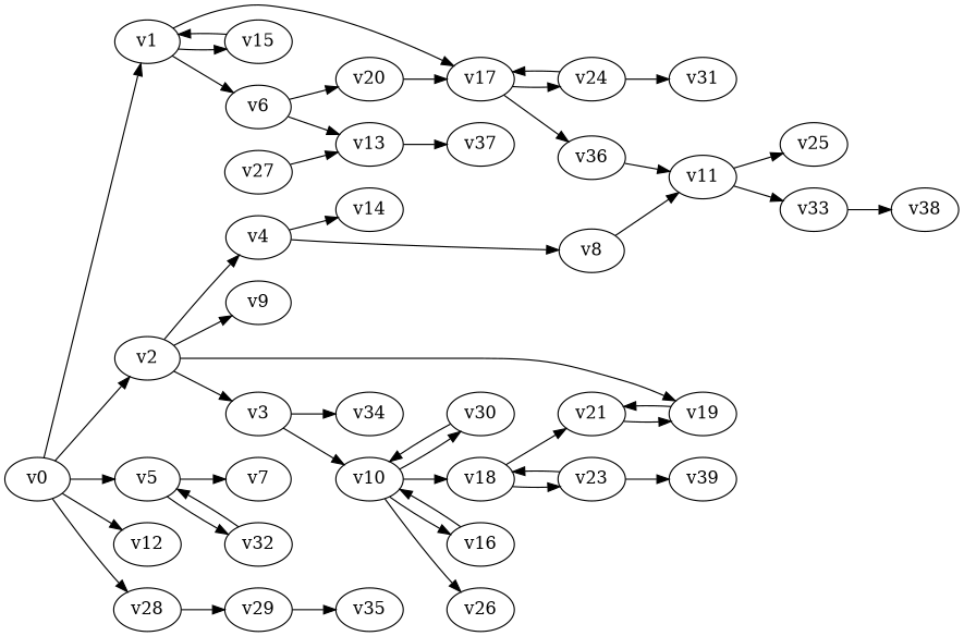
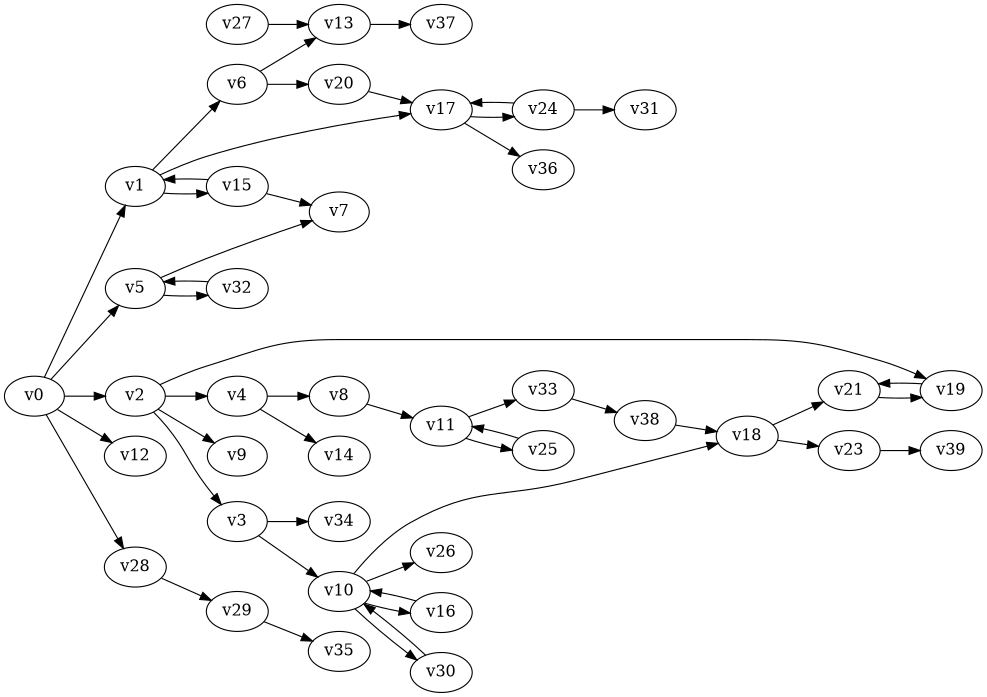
  digraph {
    rankdir=LR
    node [player=1 weight=9]
    v0 [player=0 weight=7]
    v1 [weight=7]
    v2 [player=0 weight=2]
    v5 [weight=8]
    v12 [player=0]
    v28 [player=0 weight=14]
    v6 [player=0 weight=12]
    v15
    v17
    v3 [weight=5]
    v4 [player=0 weight=12]
    v9
    v19 [weight=12]
    v7 [weight=11]
    v32 [player=0 weight=13]
    v29 [weight=14]
    v13 [weight=3]
    v20 [player=0 weight=14]
    v24 [player=0 weight=4]
    v36 [player=0 weight=5]
    v10 [player=0 weight=5]
    v34 [player=0 weight=-2]
    v8 [player=0 weight=1]
    v14 [player=0 weight=5]
    v21 [weight=16]
    v16 [player=0 weight=8]
    v18 [player=0 weight=14]
    v26 [player=0 weight=11]
    v30 [player=0 weight=11]
    v11
    v37 [weight=-1]
    v25 [weight=1]
    v33 [weight=6]
    v23 [weight=2]
    v38 [player=0 weight=-3]
    v27
    v31 [weight=5]
    v39 [weight=16]
    v35 [weight=5]
    v0 -> v1
    v0 -> v2
    v0 -> v5
    v0 -> v12
    v0 -> v28
    v1 -> v6
    v1 -> v15
    v1 -> v17
    v2 -> v3
    v2 -> v4
    v2 -> v9
    v2 -> v19
    v5 -> v7
    v5 -> v32
    v28 -> v29
    v6 -> v13
    v6 -> v20
    v15 -> v1
+   v15 -> v7
    v17 -> v24
    v17 -> v36
    v3 -> v10
    v3 -> v34
    v4 -> v8
    v4 -> v14
    v19 -> v21
    v32 -> v5
    v29 -> v35
    v13 -> v37
    v20 -> v17
    v24 -> v17
    v24 -> v31
    v10 -> v16
    v10 -> v18
    v10 -> v26
    v10 -> v30
    v8 -> v11
    v21 -> v19
    v16 -> v10
    v18 -> v21
    v18 -> v23
    v30 -> v10
    v11 -> v25
    v11 -> v33
-   v36 -> v11
+   v25 -> v11
    v33 -> v38
-   v23 -> v18
+   v38 -> v18
    v23 -> v39
    v27 -> v13
  }
